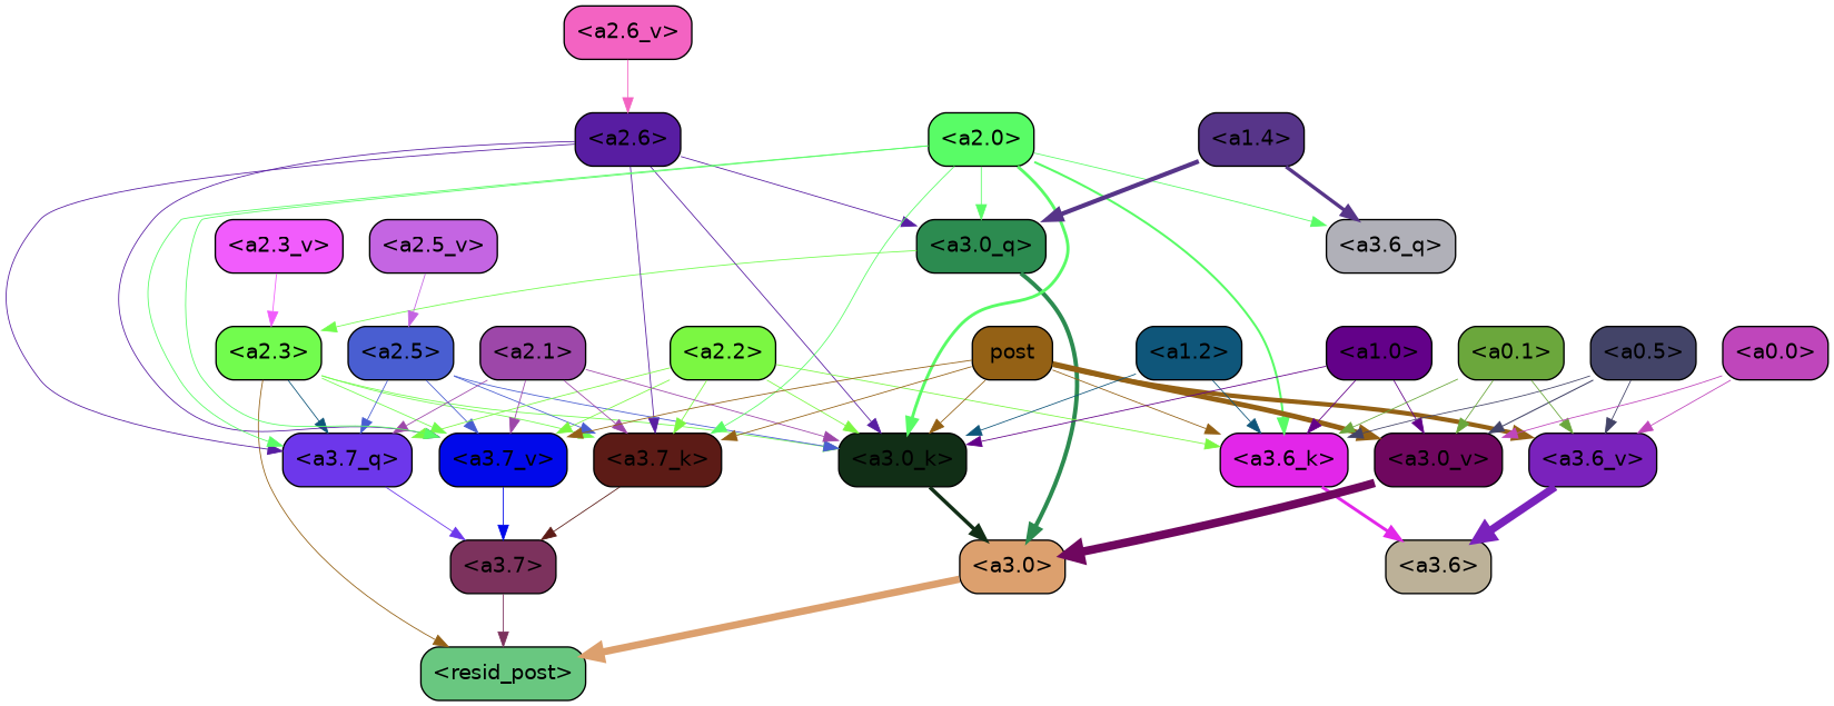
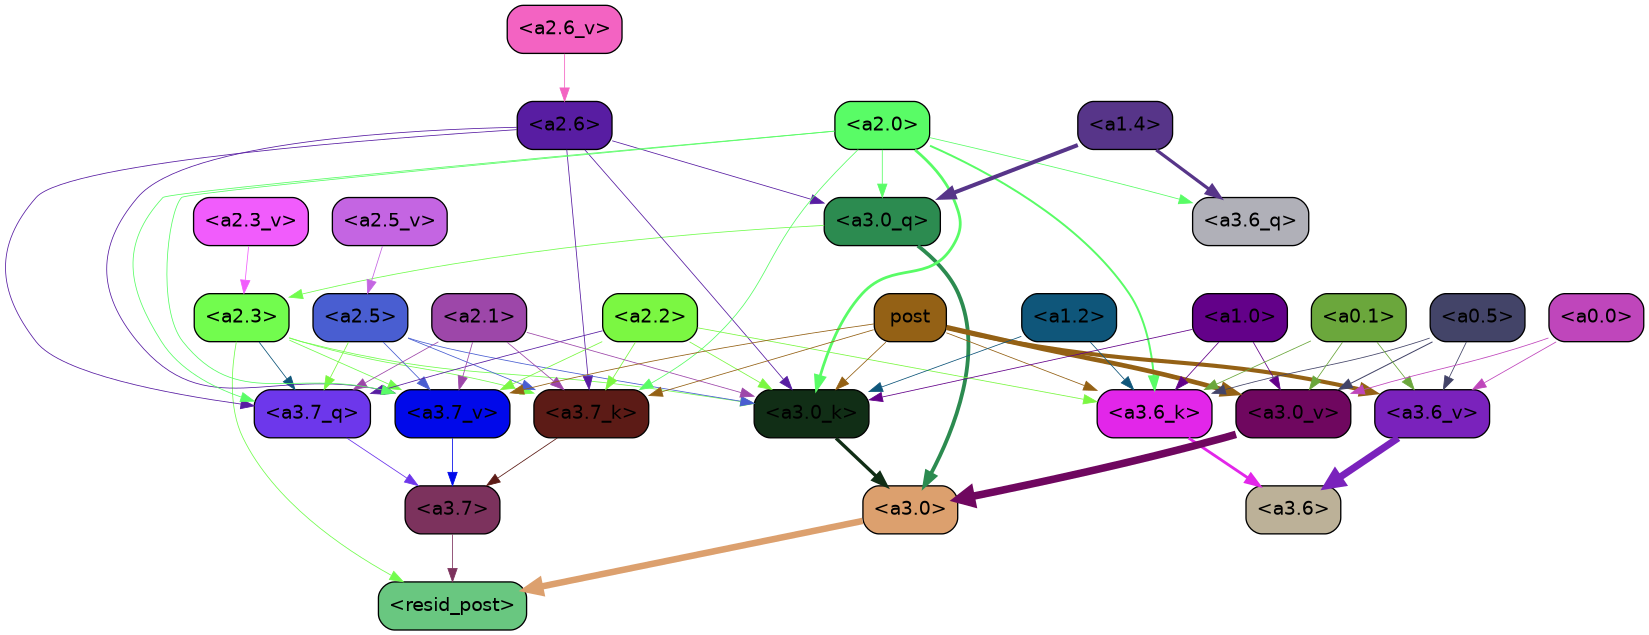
  strict digraph {
    splines=true
    node [color=black fontname=Helvetica shape=box style="filled, rounded"]
    edge [color="#59fc66" penwidth=0.6]
    "<a3.7>" [fillcolor="#7c325d"]
    "<resid_post>" [fillcolor="#69c780"]
    "<a3.6>" [fillcolor="#bcb198"]
    "<a3.0>" [fillcolor="#dca06e"]
    "<a2.3>" [fillcolor="#72fc4e"]
    "<a3.7_q>" [fillcolor="#6d37eb"]
    "<a3.7_k>" [fillcolor="#5c1b16"]
    "<a3.0_k>" [fillcolor="#112e16"]
    "<a3.7_v>" [fillcolor="#0109ea"]
    "<a3.0_q>" [fillcolor="#2c8b50"]
    "<a3.6_q>" [fillcolor="#b0b0b8"]
    "<a3.6_k>" [fillcolor="#e226e9"]
    "<a3.6_v>" [fillcolor="#7a22bc"]
    "<a3.0_v>" [fillcolor="#6f075f"]
    "<a2.6>" [fillcolor="#581da2"]
    "<a2.5>" [fillcolor="#495ed1"]
    "<a2.2>" [fillcolor="#7bf742"]
    "<a2.1>" [fillcolor="#9d47a9"]
    "<a2.0>" [fillcolor="#59fc66"]
    "<a1.4>" [fillcolor="#573589"]
    n21 [fillcolor="#946115" label=post]
    "<a1.2>" [fillcolor="#0f567a"]
    "<a1.0>" [fillcolor="#630189"]
    "<a0.5>" [fillcolor="#434468"]
    "<a0.1>" [fillcolor="#6ba73c"]
    "<a0.0>" [fillcolor="#bf46bb"]
    "<a2.6_v>" [fillcolor="#f363c2"]
    "<a2.5_v>" [fillcolor="#c465e2"]
    "<a2.3_v>" [fillcolor="#f15cfc"]
    "<a3.7>" -> "<resid_post>" [color="#7c325d"]
    "<a3.0>" -> "<resid_post>" [color="#dca06e" penwidth=4.898576855659485]
-   "<a2.3>" -> "<resid_post>" [color="#946115"]
+   "<a2.3>" -> "<resid_post>" [color="#72fc4e"]
    "<a2.3>" -> "<a3.7_q>" [color="#0f567a"]
    "<a2.3>" -> "<a3.7_k>" [color="#72fc4e"]
    "<a2.3>" -> "<a3.0_k>" [color="#72fc4e"]
    "<a2.3>" -> "<a3.7_v>" [color="#72fc4e"]
    "<a3.7_q>" -> "<a3.7>" [color="#6d37eb"]
    "<a3.7_k>" -> "<a3.7>" [color="#5c1b16"]
    "<a3.0_k>" -> "<a3.0>" [color="#112e16" penwidth=2.520303964614868]
    "<a3.7_v>" -> "<a3.7>" [color="#0109ea"]
    "<a3.0_q>" -> "<a3.0>" [color="#2c8b50" penwidth=2.870753765106201]
    "<a3.0_q>" -> "<a2.3>" [color="#72fc4e"]
    "<a3.6_k>" -> "<a3.6>" [color="#e226e9" penwidth=2.13908451795578]
    "<a3.6_v>" -> "<a3.6>" [color="#7a22bc" penwidth=5.297133803367615]
    "<a3.0_v>" -> "<a3.0>" [color="#6f075f" penwidth=5.680712580680847]
    "<a2.6>" -> "<a3.7_q>" [color="#581da2"]
    "<a2.6>" -> "<a3.7_k>" [color="#581da2"]
    "<a2.6>" -> "<a3.0_k>" [color="#581da2"]
    "<a2.6>" -> "<a3.7_v>" [color="#581da2"]
    "<a2.6>" -> "<a3.0_q>" [color="#581da2"]
-   "<a2.5>" -> "<a3.7_q>" [color="#495ed1"]
+   "<a2.5>" -> "<a3.7_q>" [color="#7bf742"]
    "<a2.5>" -> "<a3.7_k>" [color="#495ed1"]
    "<a2.5>" -> "<a3.0_k>" [color="#495ed1"]
    "<a2.5>" -> "<a3.7_v>" [color="#495ed1"]
-   "<a2.2>" -> "<a3.7_q>" [color="#7bf742"]
+   "<a2.2>" -> "<a3.7_q>" [color="#581da2"]
    "<a2.2>" -> "<a3.7_k>" [color="#7bf742"]
    "<a2.2>" -> "<a3.0_k>" [color="#7bf742"]
    "<a2.2>" -> "<a3.7_v>" [color="#7bf742"]
    "<a2.2>" -> "<a3.6_k>" [color="#7bf742"]
    "<a2.1>" -> "<a3.7_q>" [color="#9d47a9"]
    "<a2.1>" -> "<a3.7_k>" [color="#9d47a9"]
    "<a2.1>" -> "<a3.0_k>" [color="#9d47a9"]
    "<a2.1>" -> "<a3.7_v>" [color="#9d47a9"]
    "<a2.0>" -> "<a3.7_q>"
    "<a2.0>" -> "<a3.7_k>"
    "<a2.0>" -> "<a3.0_k>" [penwidth=2.095262974500656]
    "<a2.0>" -> "<a3.7_v>"
    "<a2.0>" -> "<a3.0_q>"
    "<a2.0>" -> "<a3.6_q>"
    "<a2.0>" -> "<a3.6_k>" [penwidth=1.4807794839143753]
    "<a1.4>" -> "<a3.0_q>" [color="#573589" penwidth=3.0341034531593323]
    "<a1.4>" -> "<a3.6_q>" [color="#573589" penwidth=2.425799250602722]
    n21 -> "<a3.7_k>" [color="#946115"]
    n21 -> "<a3.0_k>" [color="#946115"]
    n21 -> "<a3.7_v>" [color="#946115"]
    n21 -> "<a3.6_k>" [color="#946115"]
    n21 -> "<a3.6_v>" [color="#946115" penwidth=3.067279100418091]
    n21 -> "<a3.0_v>" [color="#946115" penwidth=3.5202720761299133]
    "<a1.2>" -> "<a3.0_k>" [color="#0f567a"]
    "<a1.2>" -> "<a3.6_k>" [color="#0f567a"]
    "<a1.0>" -> "<a3.0_k>" [color="#630189"]
    "<a1.0>" -> "<a3.6_k>" [color="#630189"]
    "<a1.0>" -> "<a3.0_v>" [color="#630189"]
    "<a0.5>" -> "<a3.6_k>" [color="#434468"]
    "<a0.5>" -> "<a3.6_v>" [color="#434468"]
    "<a0.5>" -> "<a3.0_v>" [color="#434468" penwidth=0.764040544629097]
    "<a0.1>" -> "<a3.6_k>" [color="#6ba73c"]
    "<a0.1>" -> "<a3.6_v>" [color="#6ba73c"]
    "<a0.1>" -> "<a3.0_v>" [color="#6ba73c"]
    "<a0.0>" -> "<a3.6_v>" [color="#bf46bb"]
    "<a0.0>" -> "<a3.0_v>" [color="#bf46bb"]
    "<a2.6_v>" -> "<a2.6>" [color="#f363c2"]
    "<a2.5_v>" -> "<a2.5>" [color="#c465e2"]
    "<a2.3_v>" -> "<a2.3>" [color="#f15cfc"]
  }
